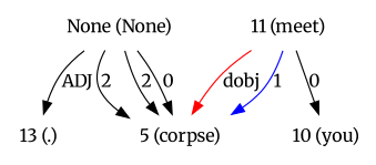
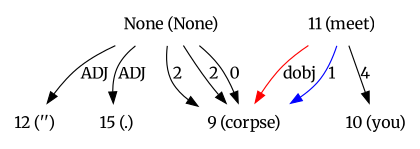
  digraph {
    fontname=Merriweather
    node [color=deeppink fontname=Merriweather shape=plaintext]
    edge [dir=forward fontname=Merriweather]
    n1 [label="None (None)"]
-   n3 [color=blue label="13 (.)"]
-   n4 [label="5 (corpse)"]
+   n2 [label="12 ('')"]
+   n3 [color=blue label="15 (.)"]
+   n4 [label="9 (corpse)"]
    n5 [color=black label="11 (meet)"]
    n6 [label="10 (you)"]
+   n1 -> n2 [label=ADJ]
    n1 -> n3 [label=ADJ]
    n1 -> n4 [label=2]
    n1 -> n4 [label=2]
    n1 -> n4 [label=0]
    n5 -> n4 [color=red label=dobj]
    n5 -> n4 [color=blue label=1]
-   n5 -> n6 [label=0]
+   n5 -> n6 [label=4]
  }
